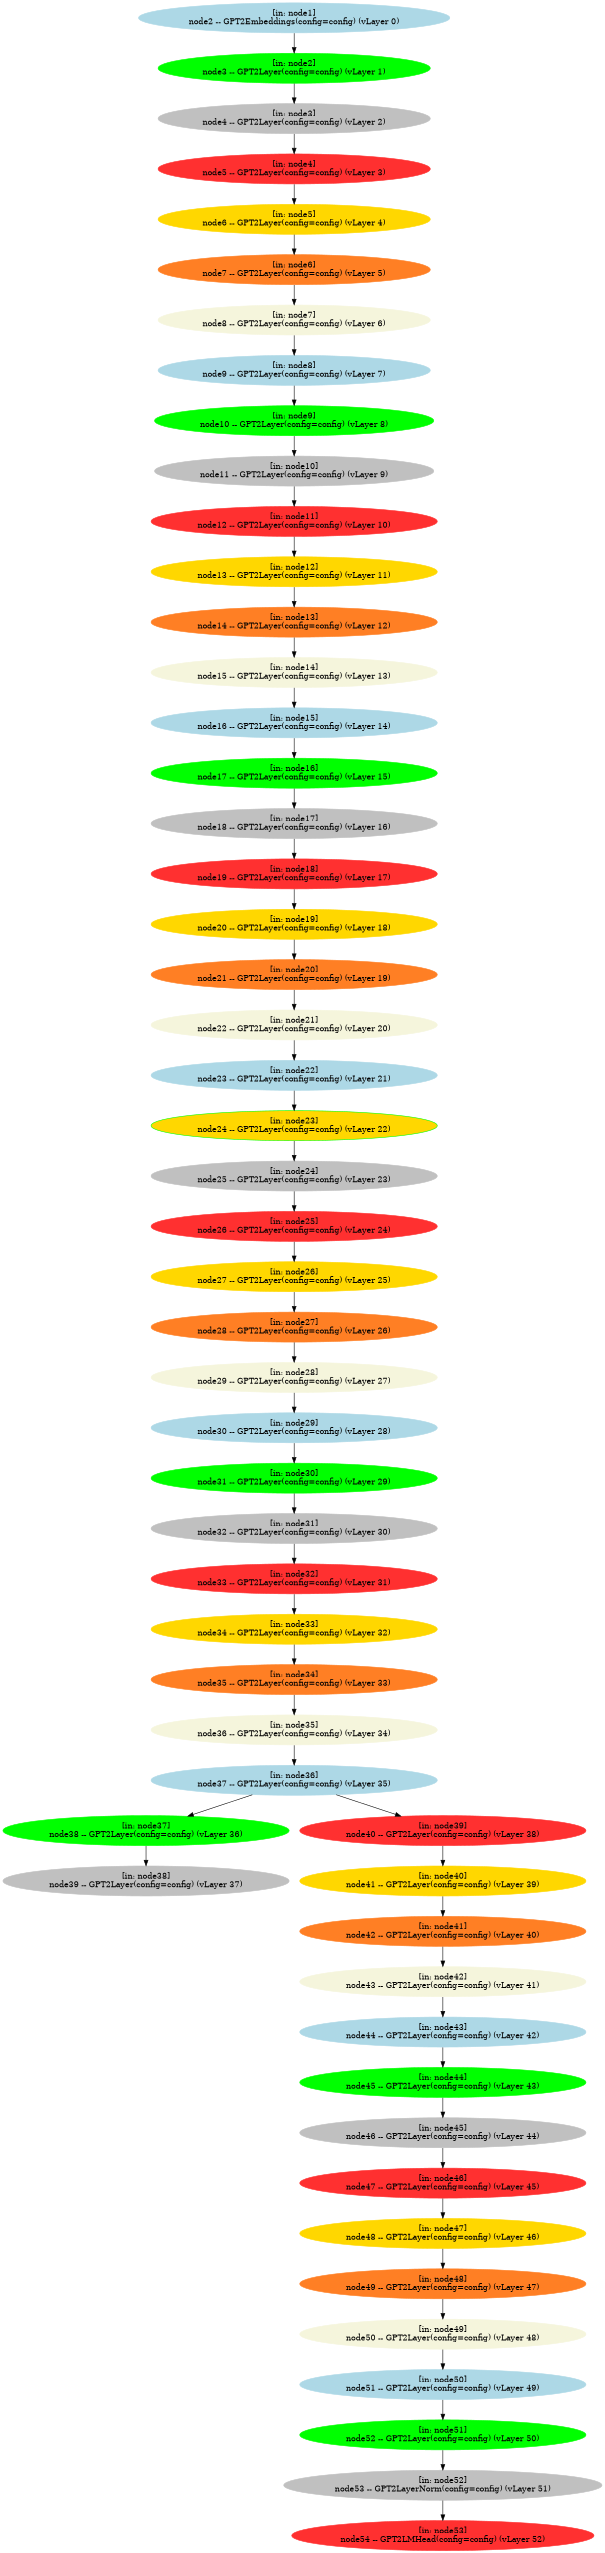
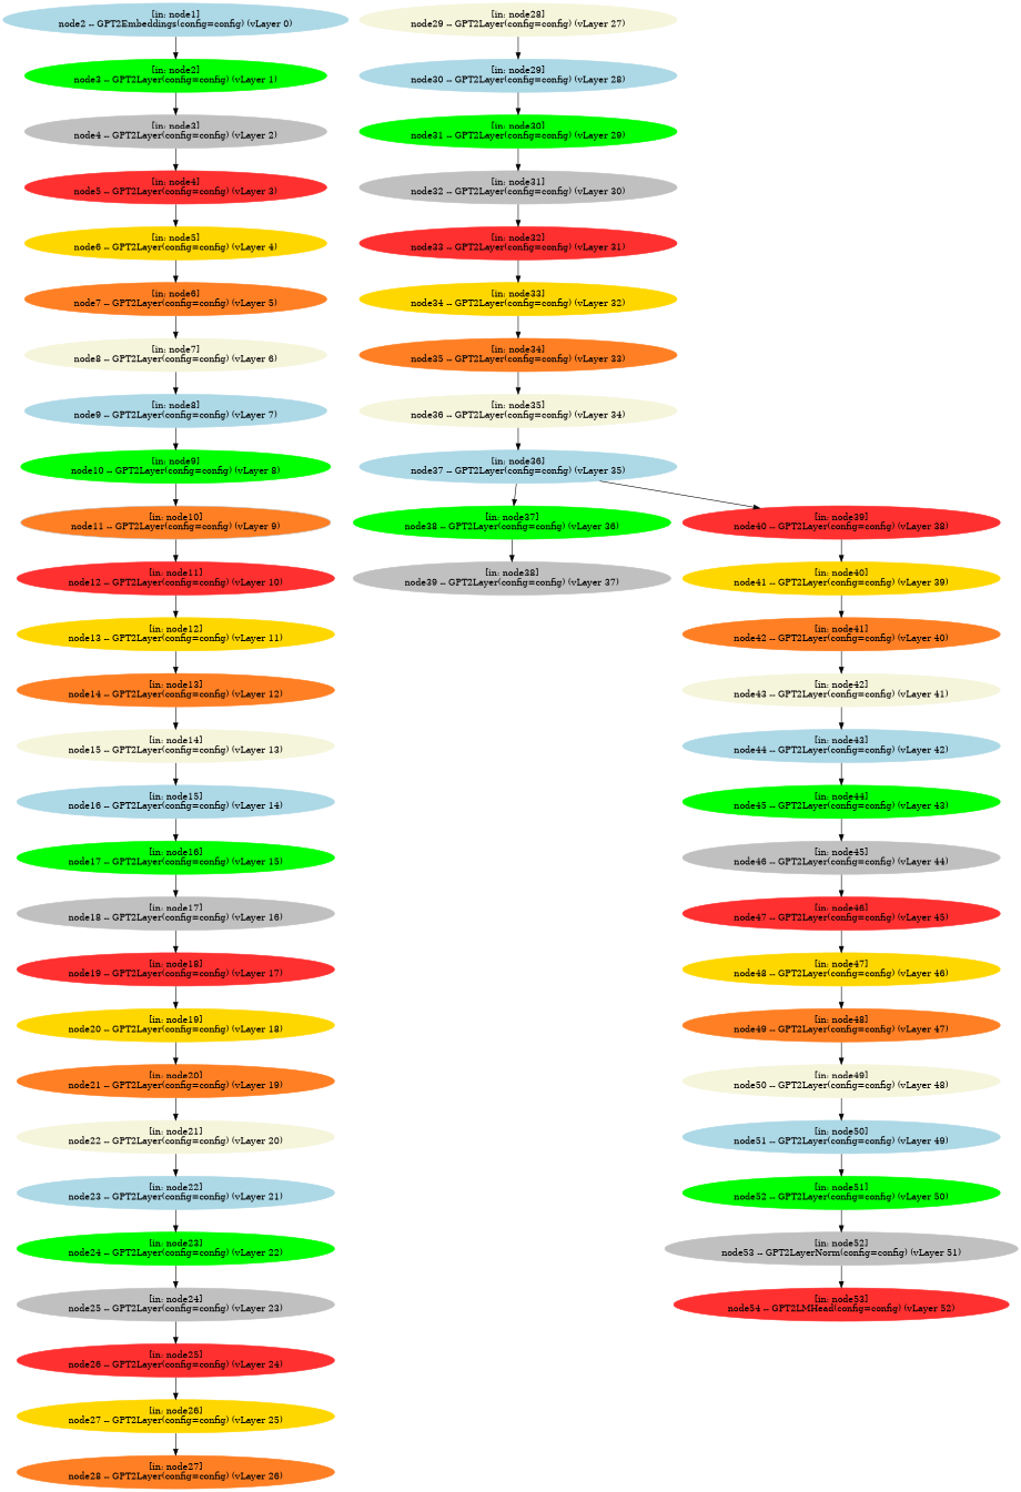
  digraph {
    node [color=lightblue style=filled]
    n1 [label="[in: node1]\nnode2 -- GPT2Embeddings(config=config) (vLayer 0)"]
    n2 [color=green label="[in: node2]\nnode3 -- GPT2Layer(config=config) (vLayer 1)"]
    n3 [color=grey label="[in: node3]\nnode4 -- GPT2Layer(config=config) (vLayer 2)"]
    n4 [color=firebrick1 label="[in: node4]\nnode5 -- GPT2Layer(config=config) (vLayer 3)"]
    n5 [color=gold label="[in: node5]\nnode6 -- GPT2Layer(config=config) (vLayer 4)"]
    n6 [color=chocolate1 label="[in: node6]\nnode7 -- GPT2Layer(config=config) (vLayer 5)"]
    n7 [color=beige label="[in: node7]\nnode8 -- GPT2Layer(config=config) (vLayer 6)"]
    n8 [label="[in: node8]\nnode9 -- GPT2Layer(config=config) (vLayer 7)"]
    n9 [color=green label="[in: node9]\nnode10 -- GPT2Layer(config=config) (vLayer 8)"]
-   n10 [color=grey label="[in: node10]\nnode11 -- GPT2Layer(config=config) (vLayer 9)"]
+   n10 [color=grey label="[in: node10]\nnode11 -- GPT2Layer(config=config) (vLayer 9)" fillcolor=chocolate1]
    n11 [color=firebrick1 label="[in: node11]\nnode12 -- GPT2Layer(config=config) (vLayer 10)"]
    n12 [color=gold label="[in: node12]\nnode13 -- GPT2Layer(config=config) (vLayer 11)"]
    n13 [color=chocolate1 label="[in: node13]\nnode14 -- GPT2Layer(config=config) (vLayer 12)"]
    n14 [color=beige label="[in: node14]\nnode15 -- GPT2Layer(config=config) (vLayer 13)"]
    n15 [label="[in: node15]\nnode16 -- GPT2Layer(config=config) (vLayer 14)"]
    n16 [color=green label="[in: node16]\nnode17 -- GPT2Layer(config=config) (vLayer 15)"]
    n17 [color=grey label="[in: node17]\nnode18 -- GPT2Layer(config=config) (vLayer 16)"]
    n18 [color=firebrick1 label="[in: node18]\nnode19 -- GPT2Layer(config=config) (vLayer 17)"]
    n19 [color=gold label="[in: node19]\nnode20 -- GPT2Layer(config=config) (vLayer 18)"]
    n20 [color=chocolate1 label="[in: node20]\nnode21 -- GPT2Layer(config=config) (vLayer 19)"]
    n21 [color=beige label="[in: node21]\nnode22 -- GPT2Layer(config=config) (vLayer 20)"]
    n22 [label="[in: node22]\nnode23 -- GPT2Layer(config=config) (vLayer 21)"]
-   n23 [color=green label="[in: node23]\nnode24 -- GPT2Layer(config=config) (vLayer 22)" fillcolor=gold]
+   n23 [color=green label="[in: node23]\nnode24 -- GPT2Layer(config=config) (vLayer 22)"]
    n24 [color=grey label="[in: node24]\nnode25 -- GPT2Layer(config=config) (vLayer 23)"]
    n25 [color=firebrick1 label="[in: node25]\nnode26 -- GPT2Layer(config=config) (vLayer 24)"]
    n26 [color=gold label="[in: node26]\nnode27 -- GPT2Layer(config=config) (vLayer 25)"]
    n27 [color=chocolate1 label="[in: node27]\nnode28 -- GPT2Layer(config=config) (vLayer 26)"]
    n28 [color=beige label="[in: node28]\nnode29 -- GPT2Layer(config=config) (vLayer 27)"]
    n29 [label="[in: node29]\nnode30 -- GPT2Layer(config=config) (vLayer 28)"]
    n30 [color=green label="[in: node30]\nnode31 -- GPT2Layer(config=config) (vLayer 29)"]
    n31 [color=grey label="[in: node31]\nnode32 -- GPT2Layer(config=config) (vLayer 30)"]
    n32 [color=firebrick1 label="[in: node32]\nnode33 -- GPT2Layer(config=config) (vLayer 31)"]
    n33 [color=gold label="[in: node33]\nnode34 -- GPT2Layer(config=config) (vLayer 32)"]
    n34 [color=chocolate1 label="[in: node34]\nnode35 -- GPT2Layer(config=config) (vLayer 33)"]
    n35 [color=beige label="[in: node35]\nnode36 -- GPT2Layer(config=config) (vLayer 34)"]
    n36 [label="[in: node36]\nnode37 -- GPT2Layer(config=config) (vLayer 35)"]
    n37 [color=green label="[in: node37]\nnode38 -- GPT2Layer(config=config) (vLayer 36)"]
    n38 [color=firebrick1 label="[in: node39]\nnode40 -- GPT2Layer(config=config) (vLayer 38)"]
    n39 [color=grey label="[in: node38]\nnode39 -- GPT2Layer(config=config) (vLayer 37)"]
    n40 [color=gold label="[in: node40]\nnode41 -- GPT2Layer(config=config) (vLayer 39)"]
    n41 [color=chocolate1 label="[in: node41]\nnode42 -- GPT2Layer(config=config) (vLayer 40)"]
    n42 [color=beige label="[in: node42]\nnode43 -- GPT2Layer(config=config) (vLayer 41)"]
    n43 [label="[in: node43]\nnode44 -- GPT2Layer(config=config) (vLayer 42)"]
    n44 [color=green label="[in: node44]\nnode45 -- GPT2Layer(config=config) (vLayer 43)"]
    n45 [color=grey label="[in: node45]\nnode46 -- GPT2Layer(config=config) (vLayer 44)"]
    n46 [color=firebrick1 label="[in: node46]\nnode47 -- GPT2Layer(config=config) (vLayer 45)"]
    n47 [color=gold label="[in: node47]\nnode48 -- GPT2Layer(config=config) (vLayer 46)"]
    n48 [color=chocolate1 label="[in: node48]\nnode49 -- GPT2Layer(config=config) (vLayer 47)"]
    n49 [color=beige label="[in: node49]\nnode50 -- GPT2Layer(config=config) (vLayer 48)"]
    n50 [label="[in: node50]\nnode51 -- GPT2Layer(config=config) (vLayer 49)"]
    n51 [color=green label="[in: node51]\nnode52 -- GPT2Layer(config=config) (vLayer 50)"]
    n52 [color=grey label="[in: node52]\nnode53 -- GPT2LayerNorm(config=config) (vLayer 51)"]
    n53 [color=firebrick1 label="[in: node53]\nnode54 -- GPT2LMHead(config=config) (vLayer 52)"]
    n1 -> n2
    n2 -> n3
    n3 -> n4
    n4 -> n5
    n5 -> n6
    n6 -> n7
    n7 -> n8
    n8 -> n9
    n9 -> n10
    n10 -> n11
    n11 -> n12
    n12 -> n13
    n13 -> n14
    n14 -> n15
    n15 -> n16
    n16 -> n17
    n17 -> n18
    n18 -> n19
    n19 -> n20
    n20 -> n21
    n21 -> n22
    n22 -> n23
    n23 -> n24
    n24 -> n25
    n25 -> n26
    n26 -> n27
-   n27 -> n28
    n28 -> n29
    n29 -> n30
    n30 -> n31
    n31 -> n32
    n32 -> n33
    n33 -> n34
    n34 -> n35
    n35 -> n36
    n36 -> n37
    n36 -> n38
    n37 -> n39
    n38 -> n40
    n40 -> n41
    n41 -> n42
    n42 -> n43
    n43 -> n44
    n44 -> n45
    n45 -> n46
    n46 -> n47
    n47 -> n48
    n48 -> n49
    n49 -> n50
    n50 -> n51
    n51 -> n52
    n52 -> n53
  }
